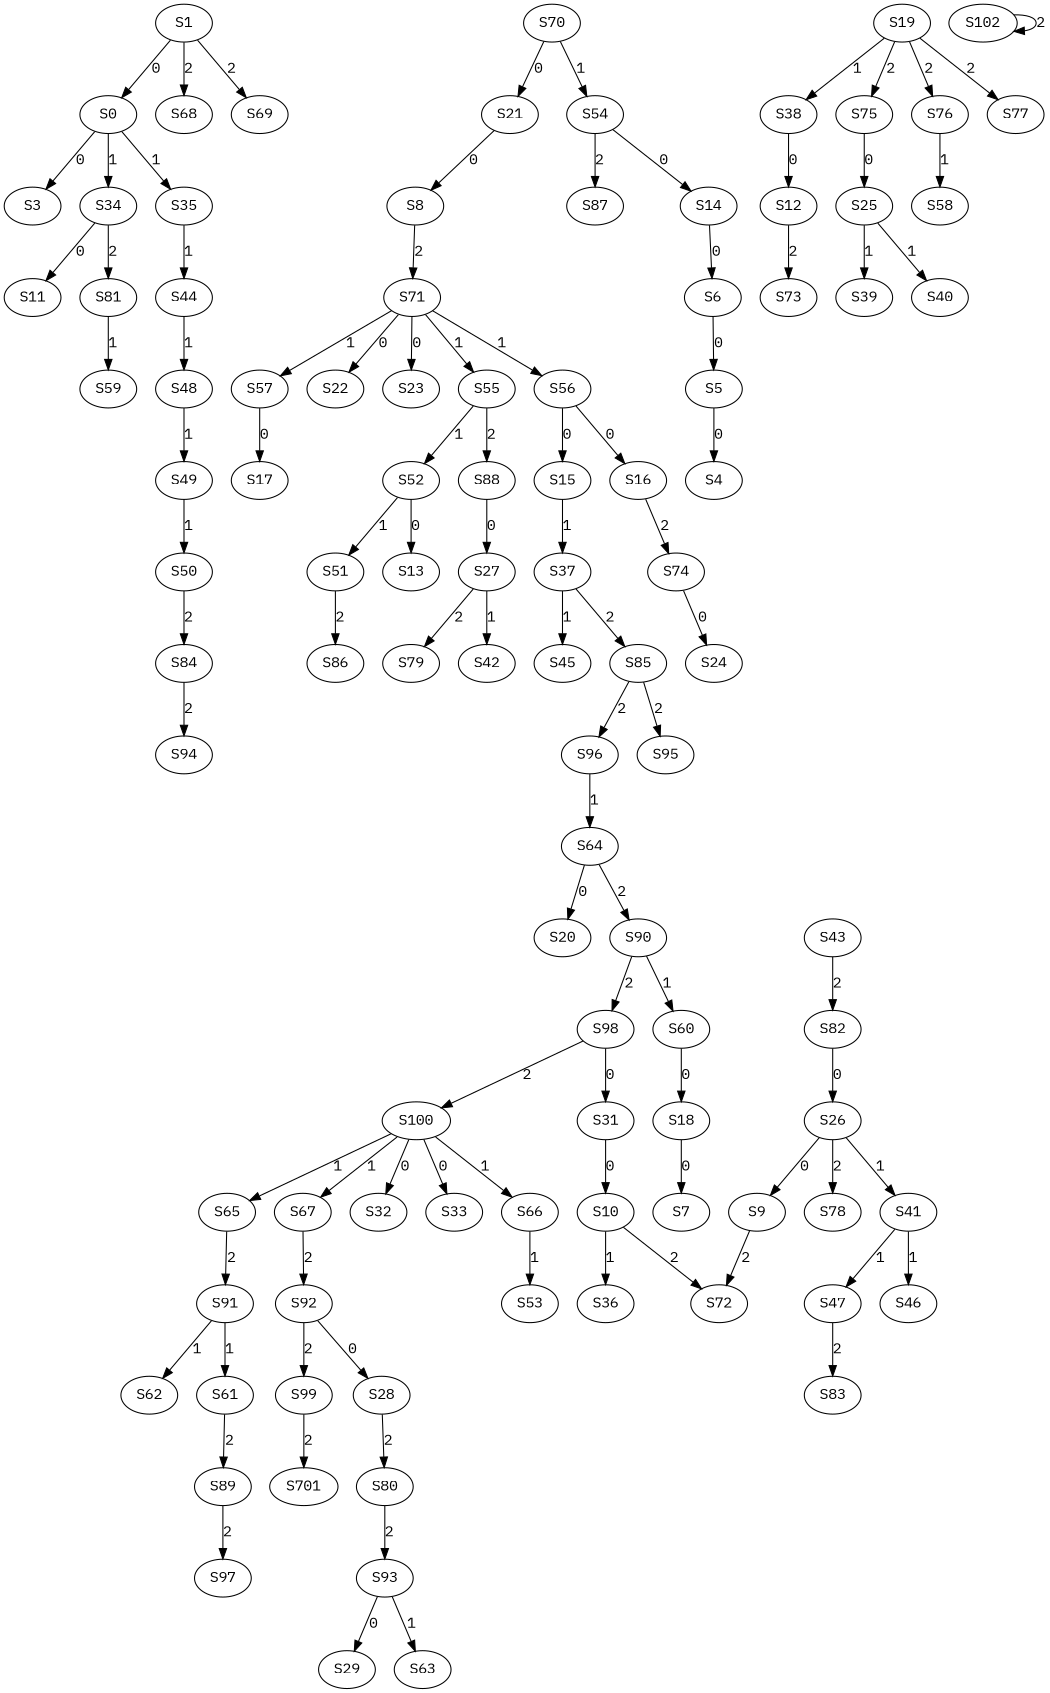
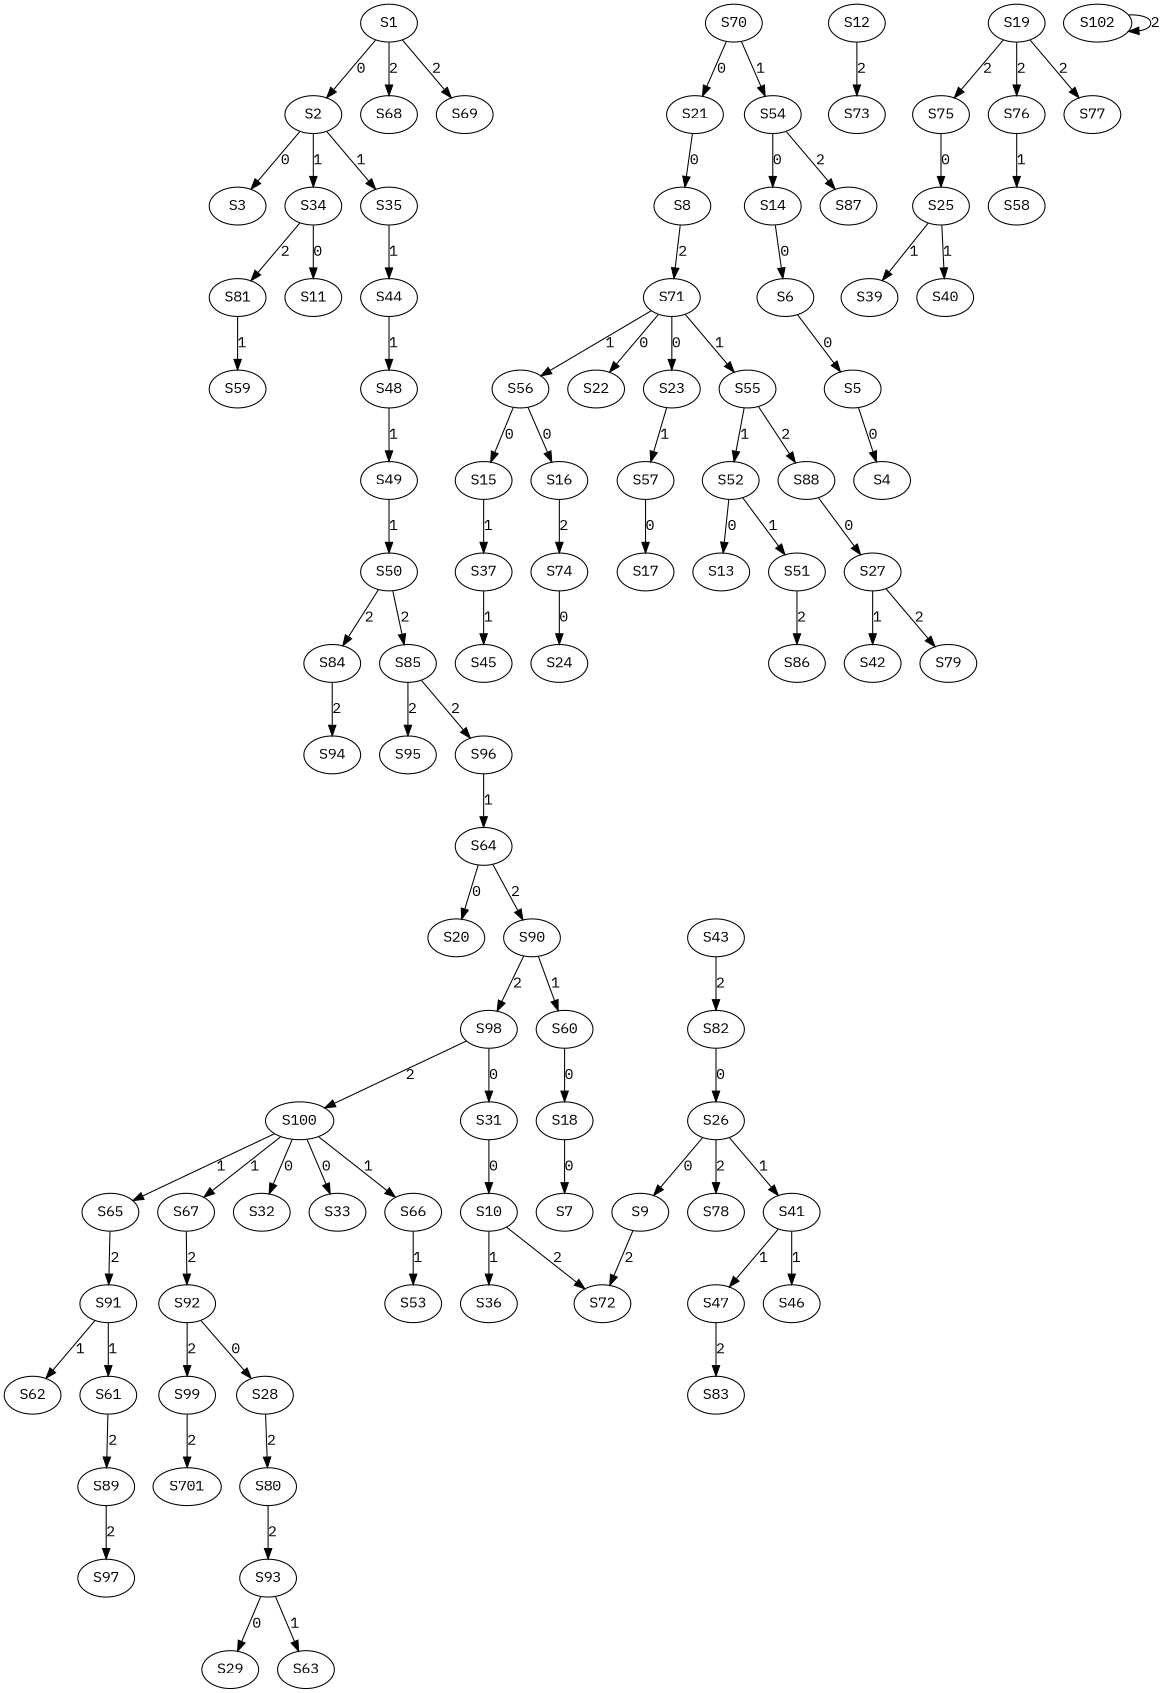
  strict digraph {
    fontname="IBM Plex Mono"
    node [fontname="IBM Plex Mono"]
    edge [fontname="IBM Plex Mono"]
    S1
-   S2 [label=S0]
+   S2
    S68
    S69
    S3
    S34
    S35
    S70
    S21
    S54
    S11
    S81
    S44
    S5
    S4
    S6
    S14
    S18
    S7
    S8
    S71
    S56
    S57
    S22
    S23
    S55
    S26
    S9
    S41
    S78
    S72
    S46
    S47
    S31
    S10
    S36
    S59
-   S38
    S12
    S73
    S52
    S13
    S51
    S86
    S87
    S15
    S16
    S37
    S74
    S45
    S24
    S17
    S60
    S61
    S89
    S19
    S75
    S76
    S77
    S97
    S25
    S58
    S64
    S20
    S90
    S98
    S88
    S39
    S40
    S82
    S27
    S42
    S79
    S92
    S28
    S99
    S80
    n78 [label=S701]
    S93
    S29
    S63
    S96
    S43
    S100
    S32
    S33
    S66
    S65
    S67
    S53
    S91
    S48
    S83
    S49
    S50
    S84
    S85
    S94
    S95
    S62
    S102
    S1 -> S2 [label=0]
    S1 -> S68 [label=2]
    S1 -> S69 [label=2]
    S2 -> S3 [label=0]
    S2 -> S34 [label=1]
    S2 -> S35 [label=1]
    S34 -> S11 [label=0]
    S34 -> S81 [label=2]
    S35 -> S44 [label=1]
    S70 -> S21 [label=0]
    S70 -> S54 [label=1]
    S21 -> S8 [label=0]
    S54 -> S14 [label=0]
    S54 -> S87 [label=2]
    S81 -> S59 [label=1]
    S44 -> S48 [label=1]
    S5 -> S4 [label=0]
    S6 -> S5 [label=0]
    S14 -> S6 [label=0]
    S18 -> S7 [label=0]
    S8 -> S71 [label=2]
    S71 -> S56 [label=1]
-   S71 -> S57 [label=1]
+   S23 -> S57 [label=1]
    S71 -> S22 [label=0]
    S71 -> S23 [label=0]
    S71 -> S55 [label=1]
    S56 -> S15 [label=0]
    S56 -> S16 [label=0]
    S57 -> S17 [label=0]
    S55 -> S52 [label=1]
    S55 -> S88 [label=2]
    S26 -> S9 [label=0]
    S26 -> S41 [label=1]
    S26 -> S78 [label=2]
    S9 -> S72 [label=2]
    S41 -> S46 [label=1]
    S41 -> S47 [label=1]
    S47 -> S83 [label=2]
    S31 -> S10 [label=0]
    S10 -> S72 [label=2]
    S10 -> S36 [label=1]
-   S38 -> S12 [label=0]
    S12 -> S73 [label=2]
    S52 -> S13 [label=0]
    S52 -> S51 [label=1]
    S51 -> S86 [label=2]
    S15 -> S37 [label=1]
    S16 -> S74 [label=2]
    S37 -> S45 [label=1]
    S74 -> S24 [label=0]
    S60 -> S18 [label=0]
    S61 -> S89 [label=2]
    S89 -> S97 [label=2]
-   S19 -> S38 [label=1]
    S19 -> S75 [label=2]
    S19 -> S76 [label=2]
    S19 -> S77 [label=2]
    S75 -> S25 [label=0]
    S76 -> S58 [label=1]
    S25 -> S39 [label=1]
    S25 -> S40 [label=1]
    S64 -> S20 [label=0]
    S64 -> S90 [label=2]
    S90 -> S60 [label=1]
    S90 -> S98 [label=2]
    S98 -> S31 [label=0]
    S98 -> S100 [label=2]
    S88 -> S27 [label=0]
    S82 -> S26 [label=0]
    S27 -> S42 [label=1]
    S27 -> S79 [label=2]
    S92 -> S28 [label=0]
    S92 -> S99 [label=2]
    S28 -> S80 [label=2]
    S99 -> n78 [label=2]
    S80 -> S93 [label=2]
    S93 -> S29 [label=0]
    S93 -> S63 [label=1]
    S96 -> S64 [label=1]
    S43 -> S82 [label=2]
    S100 -> S32 [label=0]
    S100 -> S33 [label=0]
    S100 -> S66 [label=1]
    S100 -> S65 [label=1]
    S100 -> S67 [label=1]
    S66 -> S53 [label=1]
    S65 -> S91 [label=2]
    S67 -> S92 [label=2]
    S91 -> S61 [label=1]
    S91 -> S62 [label=1]
    S48 -> S49 [label=1]
    S49 -> S50 [label=1]
    S50 -> S84 [label=2]
-   S37 -> S85 [label=2]
+   S50 -> S85 [label=2]
    S84 -> S94 [label=2]
    S85 -> S96 [label=2]
    S85 -> S95 [label=2]
    S102 -> S102 [label=2]
  }
